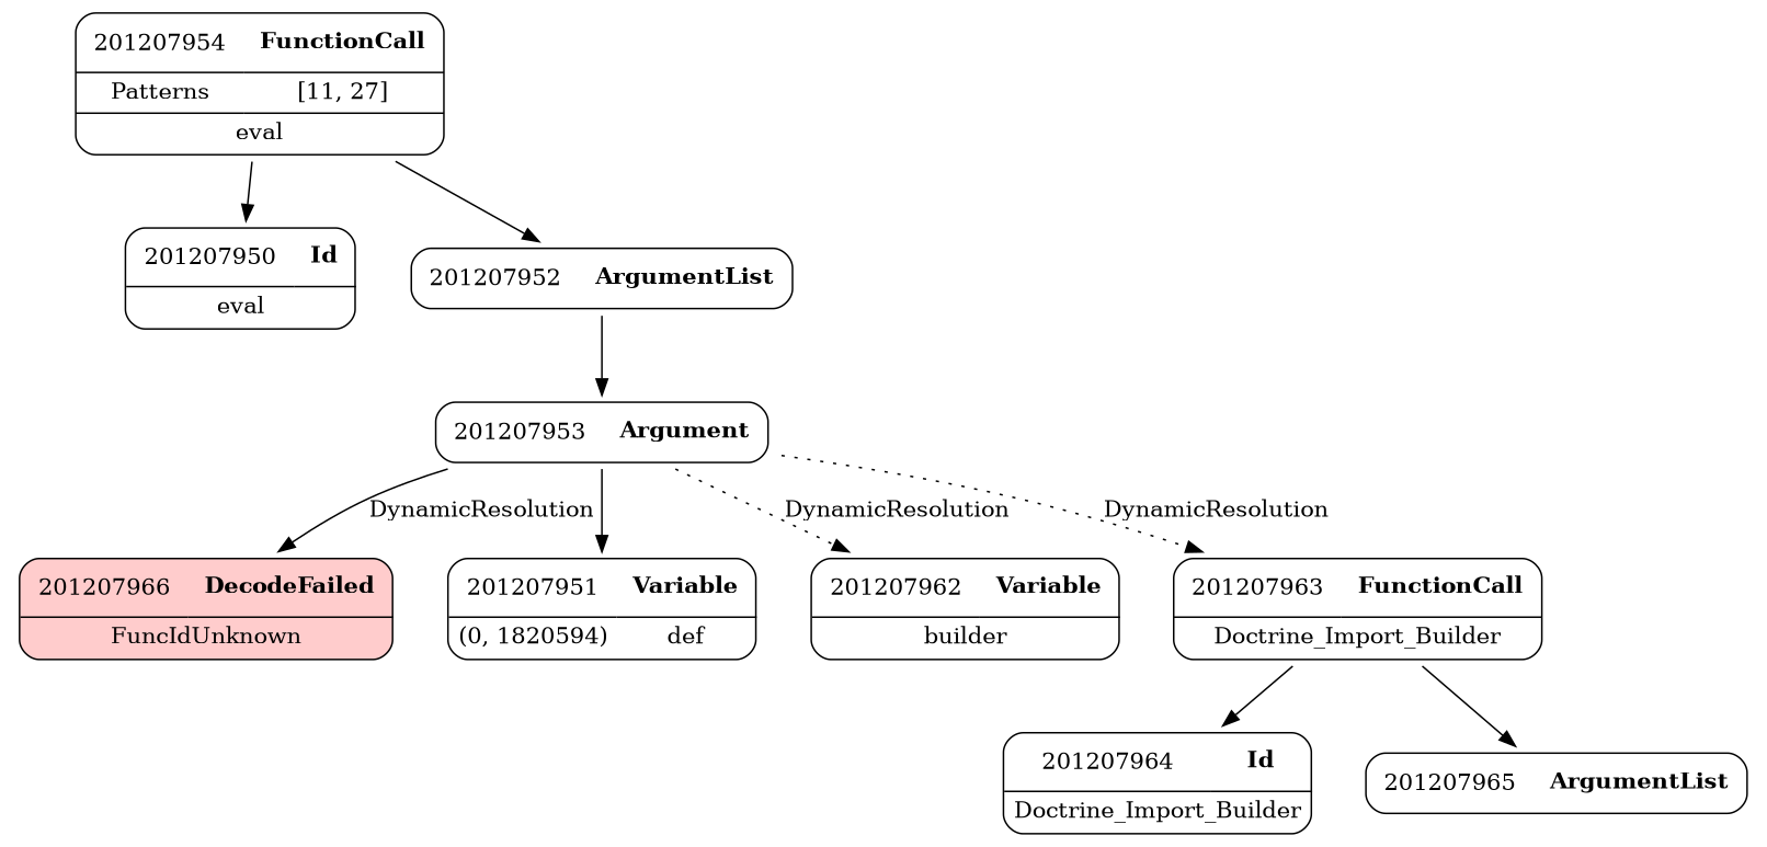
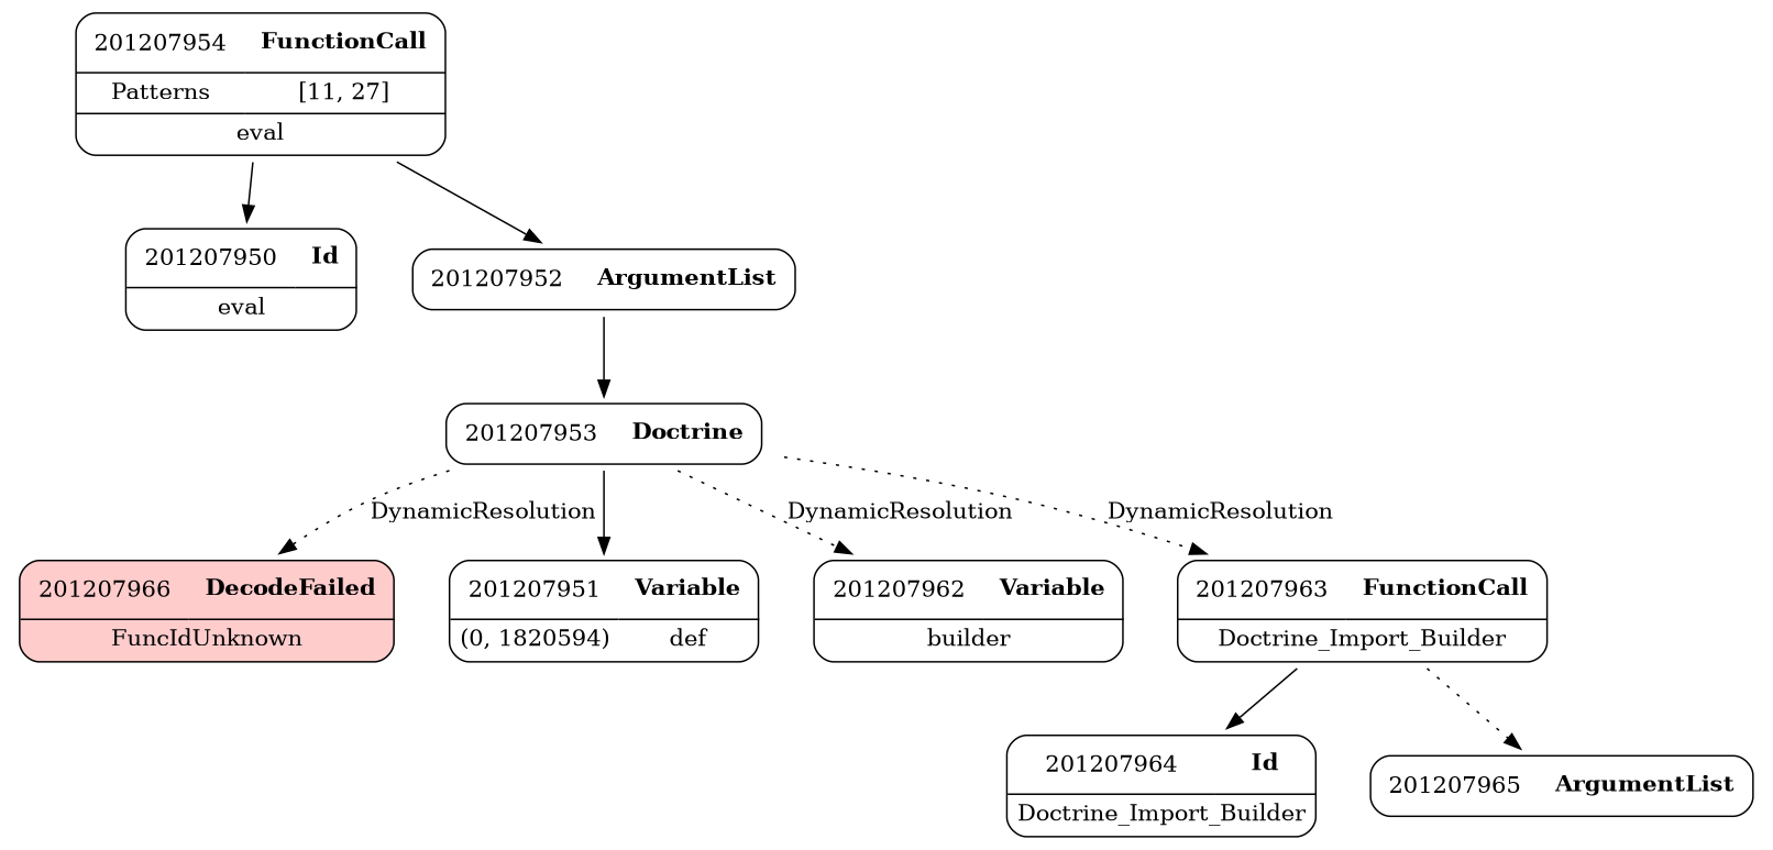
  digraph {
    fontname="DejaVu Serif"
    node [fontname="DejaVu Serif" shape=none]
    edge [fontname="DejaVu Serif" weight=2]
    n1 [label=<<TABLE border='1' cellspacing='0' cellpadding='10' style='rounded' ><TR><TD border='0'>201207950</TD><TD border='0'><B>Id</B></TD></TR><HR/><TR><TD border='0' cellpadding='5' colspan='2'>eval</TD></TR></TABLE>>]
    n2 [label=<<TABLE border='1' cellspacing='0' cellpadding='10' style='rounded' bgcolor='#FFCCCC' ><TR><TD border='0'>201207966</TD><TD border='0'><B>DecodeFailed</B></TD></TR><HR/><TR><TD border='0' cellpadding='5' colspan='2'>FuncIdUnknown</TD></TR></TABLE>>]
    n3 [label=<<TABLE border='1' cellspacing='0' cellpadding='10' style='rounded' ><TR><TD border='0'>201207951</TD><TD border='0'><B>Variable</B></TD></TR><HR/><TR><TD border='0' cellpadding='5'>(0, 1820594)</TD><TD border='0' cellpadding='5'>def</TD></TR></TABLE>>]
    n4 [label=<<TABLE border='1' cellspacing='0' cellpadding='10' style='rounded' ><TR><TD border='0'>201207964</TD><TD border='0'><B>Id</B></TD></TR><HR/><TR><TD border='0' cellpadding='5' colspan='2'>Doctrine_Import_Builder</TD></TR></TABLE>>]
    n5 [label=<<TABLE border='1' cellspacing='0' cellpadding='10' style='rounded' ><TR><TD border='0'>201207965</TD><TD border='0'><B>ArgumentList</B></TD></TR></TABLE>>]
    n6 [label=<<TABLE border='1' cellspacing='0' cellpadding='10' style='rounded' ><TR><TD border='0'>201207962</TD><TD border='0'><B>Variable</B></TD></TR><HR/><TR><TD border='0' cellpadding='5' colspan='2'>builder</TD></TR></TABLE>>]
    n7 [label=<<TABLE border='1' cellspacing='0' cellpadding='10' style='rounded' ><TR><TD border='0'>201207963</TD><TD border='0'><B>FunctionCall</B></TD></TR><HR/><TR><TD border='0' cellpadding='5' colspan='2'>Doctrine_Import_Builder</TD></TR></TABLE>>]
    n8 [label=<<TABLE border='1' cellspacing='0' cellpadding='10' style='rounded' ><TR><TD border='0'>201207954</TD><TD border='0'><B>FunctionCall</B></TD></TR><HR/><TR><TD border='0' cellpadding='5'>Patterns</TD><TD border='0' cellpadding='5'>[11, 27]</TD></TR><HR/><TR><TD border='0' cellpadding='5' colspan='2'>eval</TD></TR></TABLE>>]
    n9 [label=<<TABLE border='1' cellspacing='0' cellpadding='10' style='rounded' ><TR><TD border='0'>201207952</TD><TD border='0'><B>ArgumentList</B></TD></TR></TABLE>>]
-   n10 [label=<<TABLE border='1' cellspacing='0' cellpadding='10' style='rounded' ><TR><TD border='0'>201207953</TD><TD border='0'><B>Argument</B></TD></TR></TABLE>>]
+   n10 [label=<<TABLE border='1' cellspacing='0' cellpadding='10' style='rounded' ><TR><TD border='0'>201207953</TD><TD border='0'><B>Doctrine</B></TD></TR></TABLE>>]
    n7 -> n4
-   n7 -> n5
+   n7 -> n5 [style=dotted]
    n8 -> n1
    n8 -> n9
    n9 -> n10
-   n10 -> n2 [label=DynamicResolution style=solid weight=""]
+   n10 -> n2 [label=DynamicResolution style=dotted weight=""]
    n10 -> n3
    n10 -> n6 [label=DynamicResolution style=dotted weight=""]
    n10 -> n7 [label=DynamicResolution style=dotted weight=""]
  }
